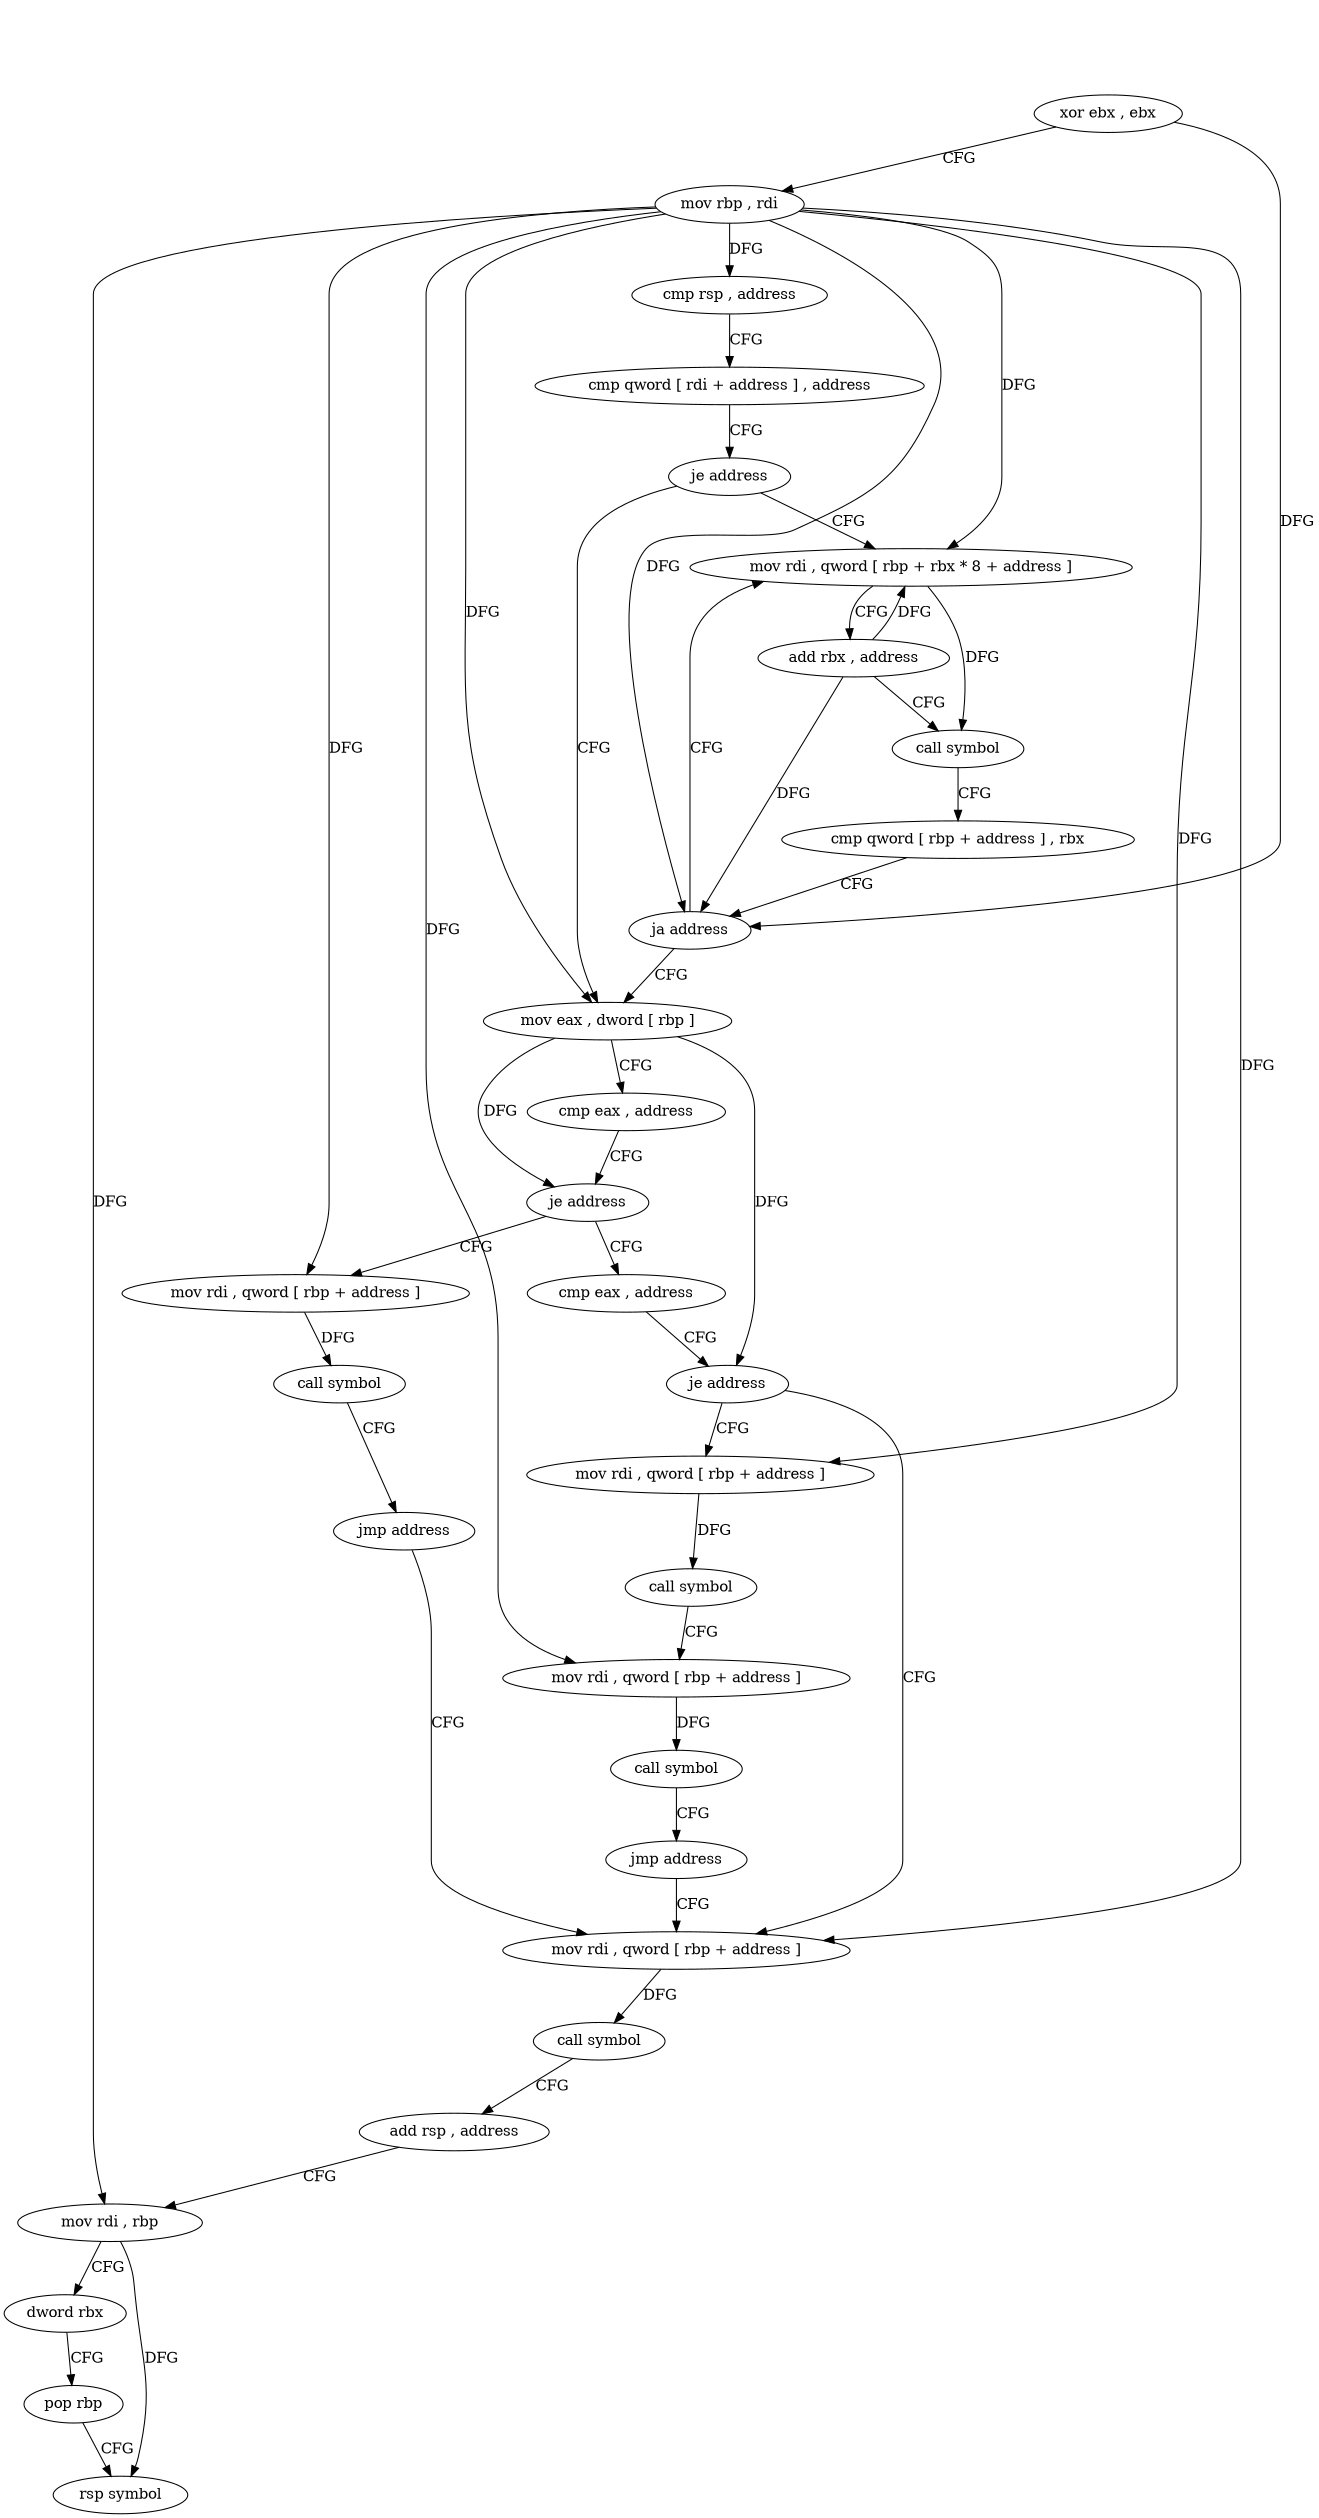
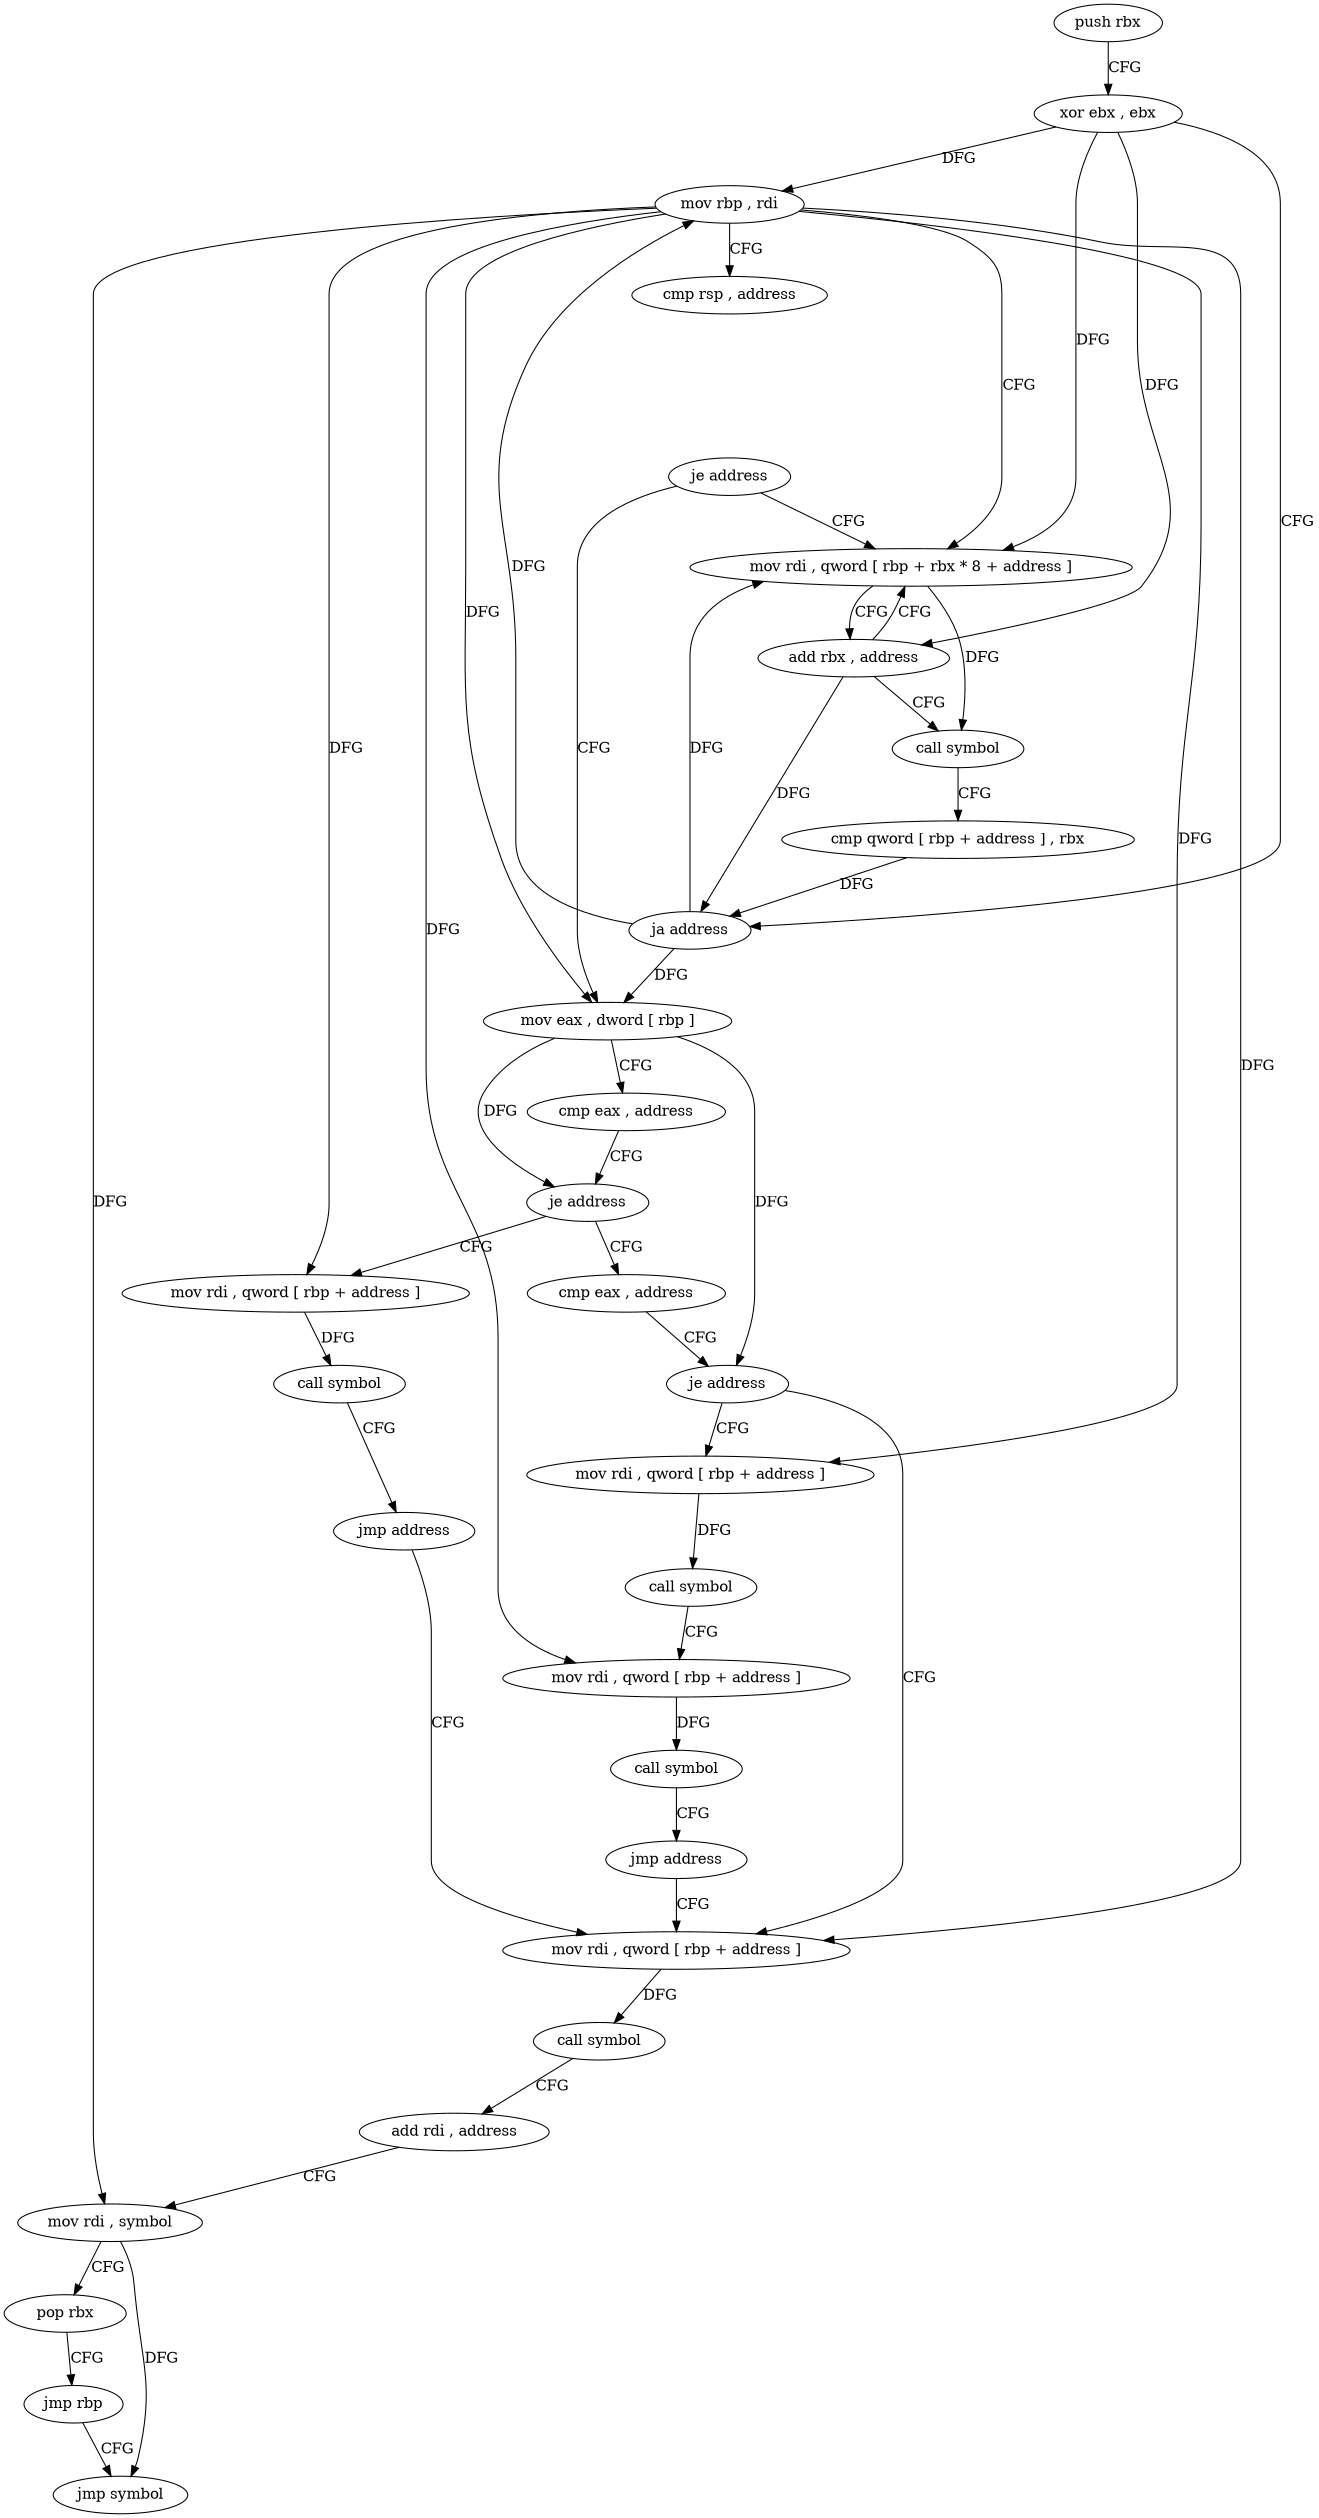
  digraph {
+   n1 [label="push rbx"]
    n2 [label="xor ebx , ebx"]
    n3 [label="mov rbp , rdi"]
    n4 [label="mov rdi , qword [ rbp + rbx * 8 + address ]"]
    n5 [label="add rbx , address"]
    n6 [label="ja address"]
    n7 [label="cmp rsp , address"]
    n8 [label="mov eax , dword [ rbp ]"]
    n9 [label="mov rdi , qword [ rbp + address ]"]
    n10 [label="mov rdi , qword [ rbp + address ]"]
    n11 [label="mov rdi , qword [ rbp + address ]"]
-   n12 [label="mov rdi , rbp"]
+   n12 [label="mov rdi , symbol"]
    n13 [label="mov rdi , qword [ rbp + address ]"]
    n14 [label="call symbol"]
-   n15 [label="cmp qword [ rdi + address ] , address"]
    n16 [label="cmp eax , address"]
    n17 [label="je address"]
    n18 [label="je address"]
    n19 [label="call symbol"]
    n20 [label="call symbol"]
    n21 [label="call symbol"]
-   n22 [label="dword rbx"]
-   n23 [label="rsp symbol"]
+   n22 [label="pop rbx"]
+   n23 [label="jmp symbol"]
    n24 [label="call symbol"]
    n25 [label="je address"]
    n26 [label="cmp eax , address"]
    n27 [label="cmp qword [ rbp + address ] , rbx"]
    n28 [label="jmp address"]
-   n29 [label="add rsp , address"]
-   n30 [label="pop rbp"]
+   n29 [label="add rdi , address"]
+   n30 [label="jmp rbp"]
    n31 [label="jmp address"]
-   n2 -> n3 [label=CFG]
-   n2 -> n6 [label=DFG]
-   n3 -> n4 [label=DFG]
-   n3 -> n6 [label=DFG]
-   n3 -> n7 [label=DFG]
+   n1 -> n2 [label=CFG]
+   n2 -> n3 [label=DFG]
+   n2 -> n4 [label=DFG]
+   n2 -> n5 [label=DFG]
+   n2 -> n6 [label=CFG]
+   n3 -> n4 [label=CFG]
+   n6 -> n3 [label=DFG]
+   n3 -> n7 [label=CFG]
    n3 -> n8 [label=DFG]
    n3 -> n9 [label=DFG]
    n3 -> n10 [label=DFG]
    n3 -> n11 [label=DFG]
    n3 -> n12 [label=DFG]
    n3 -> n13 [label=DFG]
    n4 -> n5 [label=CFG]
    n4 -> n14 [label=DFG]
-   n5 -> n4 [label=DFG]
+   n5 -> n4 [label=CFG]
    n5 -> n6 [label=DFG]
    n5 -> n14 [label=CFG]
-   n6 -> n4 [label=CFG]
-   n6 -> n8 [label=CFG]
-   n7 -> n15 [label=CFG]
+   n6 -> n4 [label=DFG]
+   n6 -> n8 [label=DFG]
    n8 -> n16 [label=CFG]
    n8 -> n17 [label=DFG]
    n8 -> n18 [label=DFG]
    n9 -> n19 [label=DFG]
    n10 -> n20 [label=DFG]
    n11 -> n21 [label=DFG]
    n12 -> n22 [label=CFG]
    n12 -> n23 [label=DFG]
    n13 -> n24 [label=DFG]
    n14 -> n27 [label=CFG]
-   n15 -> n25 [label=CFG]
    n16 -> n17 [label=CFG]
    n17 -> n9 [label=CFG]
    n17 -> n26 [label=CFG]
    n18 -> n10 [label=CFG]
    n18 -> n11 [label=CFG]
    n19 -> n28 [label=CFG]
    n20 -> n29 [label=CFG]
    n21 -> n13 [label=CFG]
    n22 -> n30 [label=CFG]
    n24 -> n31 [label=CFG]
    n25 -> n4 [label=CFG]
    n25 -> n8 [label=CFG]
    n26 -> n18 [label=CFG]
-   n27 -> n6 [label=CFG]
+   n27 -> n6 [label=DFG]
    n28 -> n10 [label=CFG]
    n29 -> n12 [label=CFG]
    n30 -> n23 [label=CFG]
    n31 -> n10 [label=CFG]
  }
